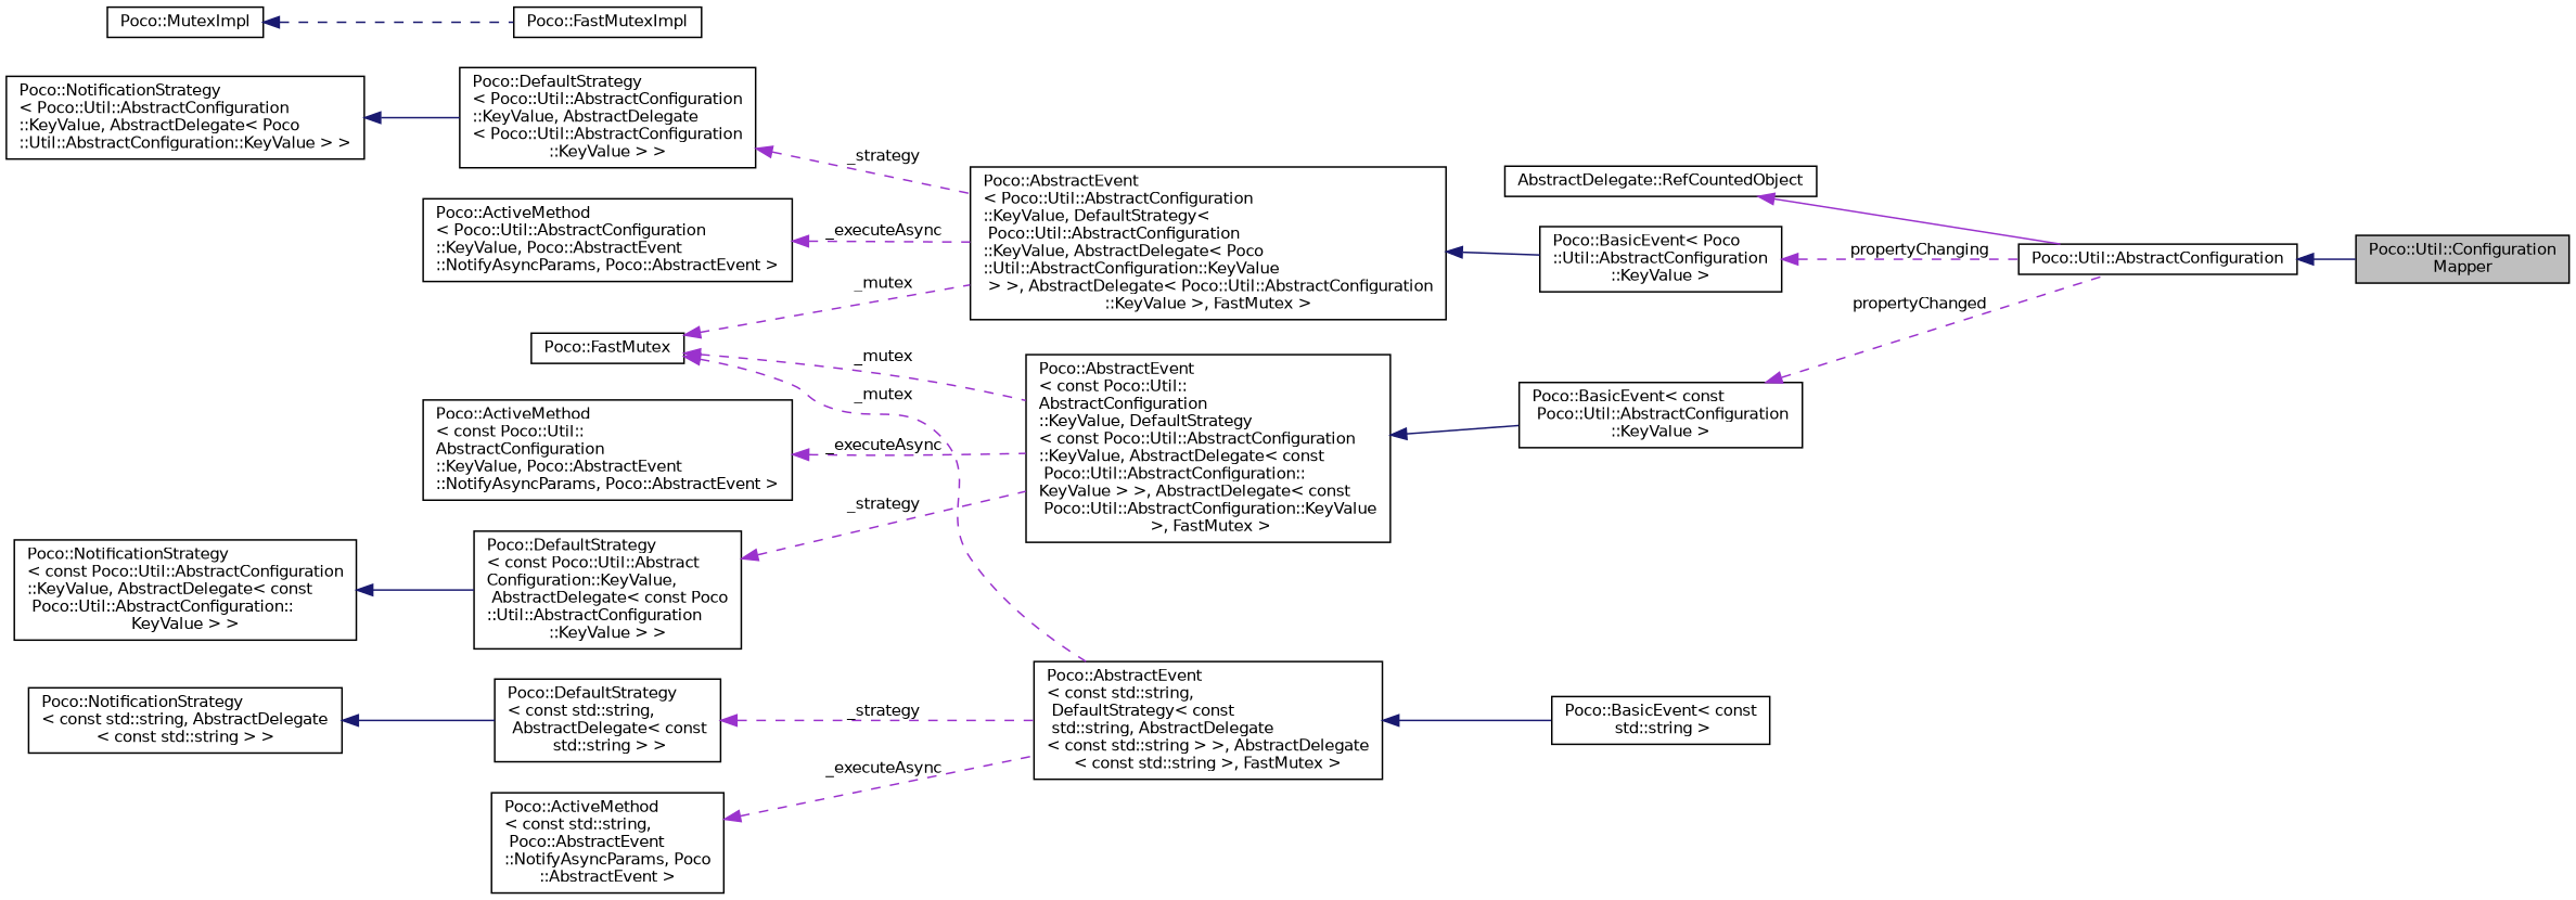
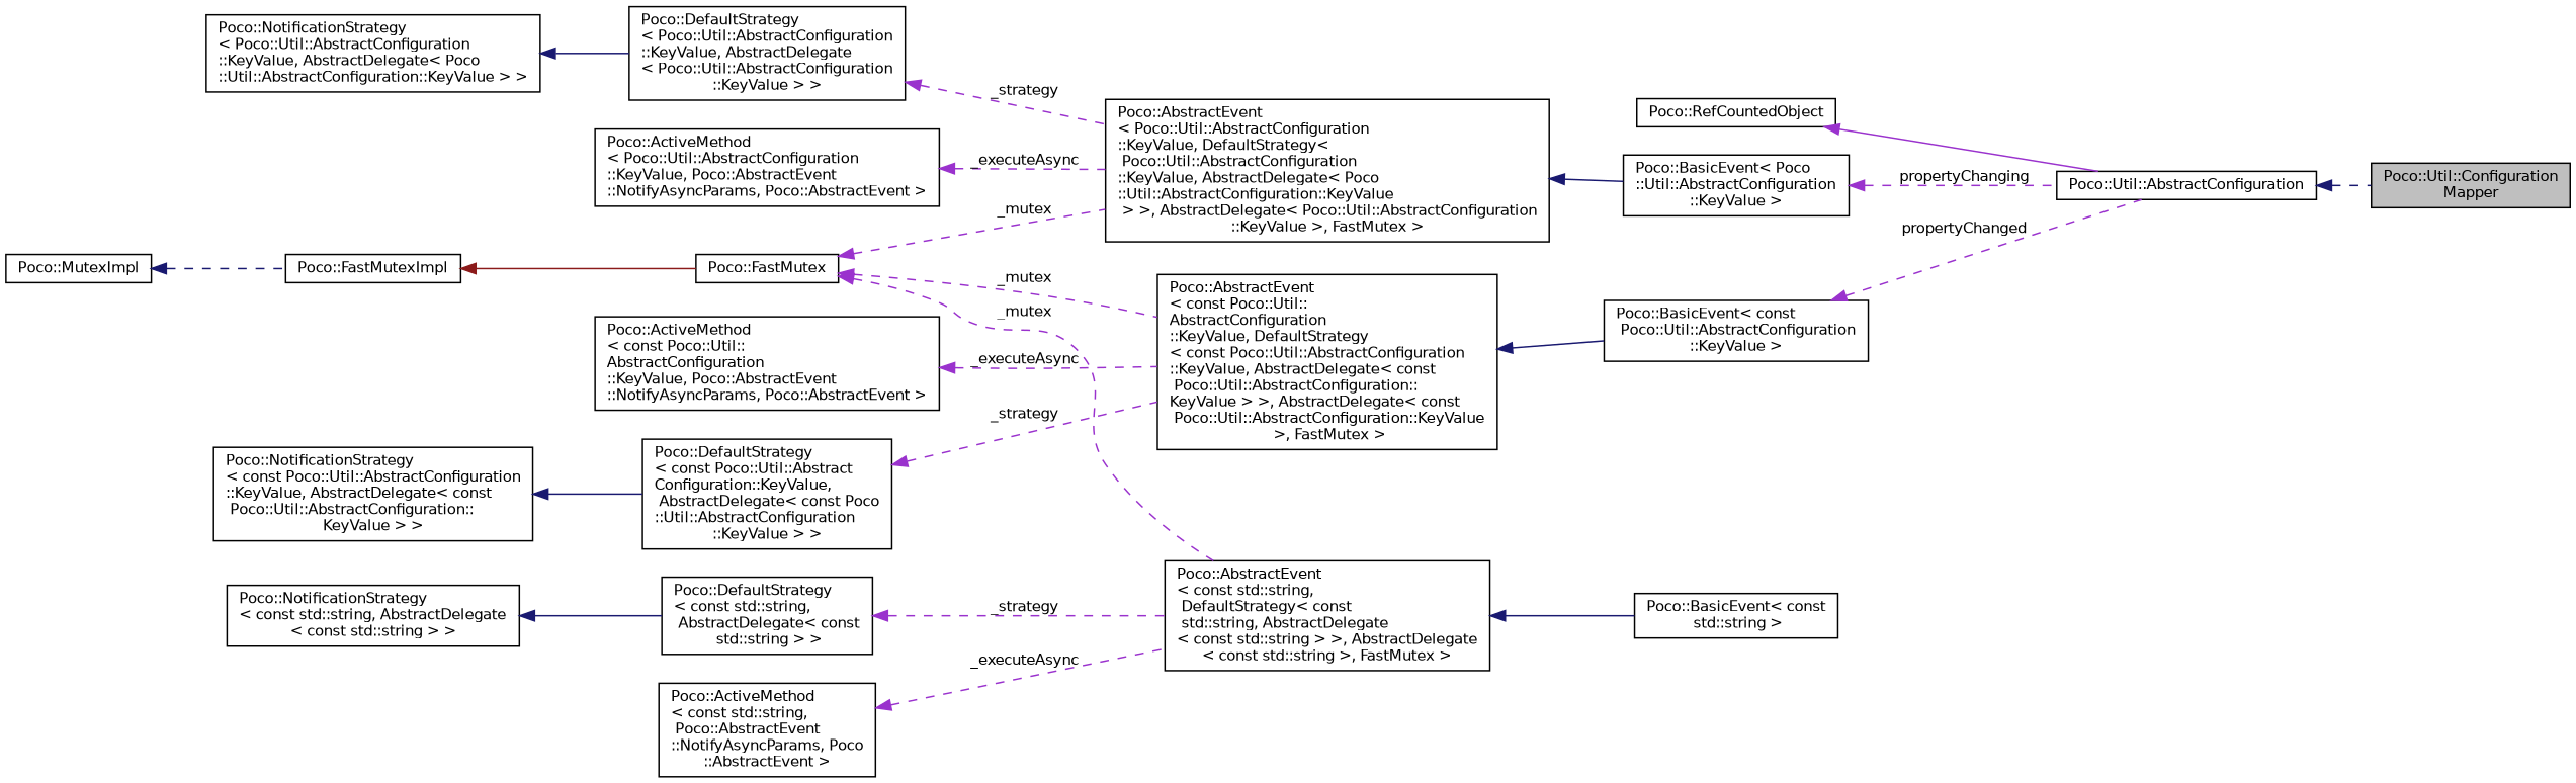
  digraph {
    rankdir=LR
    node [color=black fillcolor=white fontname=Helvetica fontsize=10 shape=record style=filled]
    edge [color=darkorchid3 dir=back fontname=Helvetica fontsize=10 labelfontname=Helvetica labelfontsize=10 style=dashed]
    n1 [fillcolor=grey75 fontcolor=black height=0.2 label="Poco::Util::Configuration\lMapper" width=0.4]
    n2 [height=0.2 label="Poco::Util::AbstractConfiguration" width=0.4]
-   n3 [height=0.2 label="AbstractDelegate::RefCountedObject" width=0.4]
+   n3 [height=0.2 label="Poco::RefCountedObject" width=0.4]
    n4 [height=0.2 label="Poco::BasicEvent\< Poco\l::Util::AbstractConfiguration\l::KeyValue \>" width=0.4]
    n5 [height=0.2 label="Poco::AbstractEvent\l\< Poco::Util::AbstractConfiguration\l::KeyValue, DefaultStrategy\<\l Poco::Util::AbstractConfiguration\l::KeyValue, AbstractDelegate\< Poco\l::Util::AbstractConfiguration::KeyValue\l \> \>, AbstractDelegate\< Poco::Util::AbstractConfiguration\l::KeyValue \>, FastMutex \>" width=0.4]
    n6 [height=0.2 label="Poco::DefaultStrategy\l\< Poco::Util::AbstractConfiguration\l::KeyValue, AbstractDelegate\l\< Poco::Util::AbstractConfiguration\l::KeyValue \> \>" width=0.4]
    n7 [height=0.2 label="Poco::NotificationStrategy\l\< Poco::Util::AbstractConfiguration\l::KeyValue, AbstractDelegate\< Poco\l::Util::AbstractConfiguration::KeyValue \> \>" width=0.4]
    n8 [height=0.2 label="Poco::ActiveMethod\l\< Poco::Util::AbstractConfiguration\l::KeyValue, Poco::AbstractEvent\l::NotifyAsyncParams, Poco::AbstractEvent \>" width=0.4]
    n9 [height=0.2 label="Poco::FastMutex" width=0.4]
    n10 [height=0.2 label="Poco::AbstractEvent\l\< const Poco::Util::\lAbstractConfiguration\l::KeyValue, DefaultStrategy\l\< const Poco::Util::AbstractConfiguration\l::KeyValue, AbstractDelegate\< const\l Poco::Util::AbstractConfiguration::\lKeyValue \> \>, AbstractDelegate\< const\l Poco::Util::AbstractConfiguration::KeyValue\l \>, FastMutex \>" width=0.4]
    n11 [height=0.2 label="Poco::AbstractEvent\l\< const std::string,\l DefaultStrategy\< const\l std::string, AbstractDelegate\l\< const std::string \> \>, AbstractDelegate\l\< const std::string \>, FastMutex \>" width=0.4]
    n12 [height=0.2 label="Poco::BasicEvent\< const\l Poco::Util::AbstractConfiguration\l::KeyValue \>" width=0.4]
    n13 [height=0.2 label="Poco::BasicEvent\< const\l std::string \>" width=0.4]
    n14 [height=0.2 label="Poco::FastMutexImpl" width=0.4]
    n15 [height=0.2 label="Poco::MutexImpl" width=0.4]
    n16 [height=0.2 label="Poco::ActiveMethod\l\< const Poco::Util::\lAbstractConfiguration\l::KeyValue, Poco::AbstractEvent\l::NotifyAsyncParams, Poco::AbstractEvent \>" width=0.4]
    n17 [height=0.2 label="Poco::DefaultStrategy\l\< const Poco::Util::Abstract\lConfiguration::KeyValue,\l AbstractDelegate\< const Poco\l::Util::AbstractConfiguration\l::KeyValue \> \>" width=0.4]
    n18 [height=0.2 label="Poco::NotificationStrategy\l\< const Poco::Util::AbstractConfiguration\l::KeyValue, AbstractDelegate\< const\l Poco::Util::AbstractConfiguration::\lKeyValue \> \>" width=0.4]
    n19 [height=0.2 label="Poco::ActiveMethod\l\< const std::string,\l Poco::AbstractEvent\l::NotifyAsyncParams, Poco\l::AbstractEvent \>" width=0.4]
    n20 [height=0.2 label="Poco::DefaultStrategy\l\< const std::string,\l AbstractDelegate\< const\l std::string \> \>" width=0.4]
    n21 [height=0.2 label="Poco::NotificationStrategy\l\< const std::string, AbstractDelegate\l\< const std::string \> \>" width=0.4]
-   n2 -> n1 [color=midnightblue style=solid]
+   n2 -> n1 [color=midnightblue]
    n3 -> n2 [style=solid]
    n4 -> n2 [label=" propertyChanging"]
    n5 -> n4 [color=midnightblue style=solid]
    n6 -> n5 [label=" _strategy"]
    n7 -> n6 [color=midnightblue style=solid]
    n8 -> n5 [label=" _executeAsync"]
    n9 -> n5 [label=" _mutex"]
    n9 -> n10 [label=" _mutex"]
    n9 -> n11 [label=" _mutex"]
    n10 -> n12 [color=midnightblue style=solid]
    n11 -> n13 [color=midnightblue style=solid]
    n12 -> n2 [label=" propertyChanged"]
+   n14 -> n9 [color=firebrick4 style=solid]
    n15 -> n14 [color=midnightblue]
    n16 -> n10 [label=" _executeAsync"]
    n17 -> n10 [label=" _strategy"]
    n18 -> n17 [color=midnightblue style=solid]
    n19 -> n11 [label=" _executeAsync"]
    n20 -> n11 [label=" _strategy"]
    n21 -> n20 [color=midnightblue style=solid]
  }
